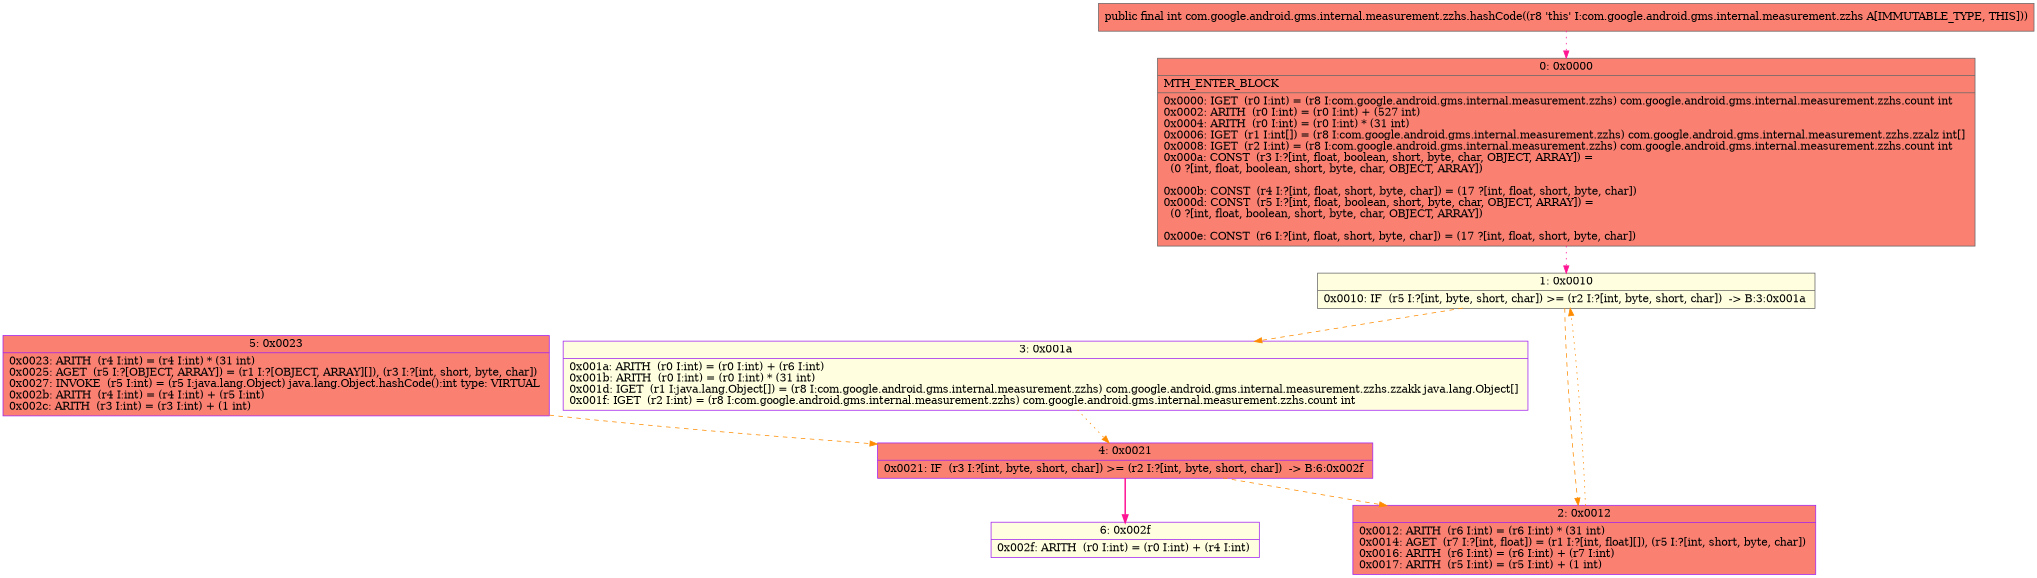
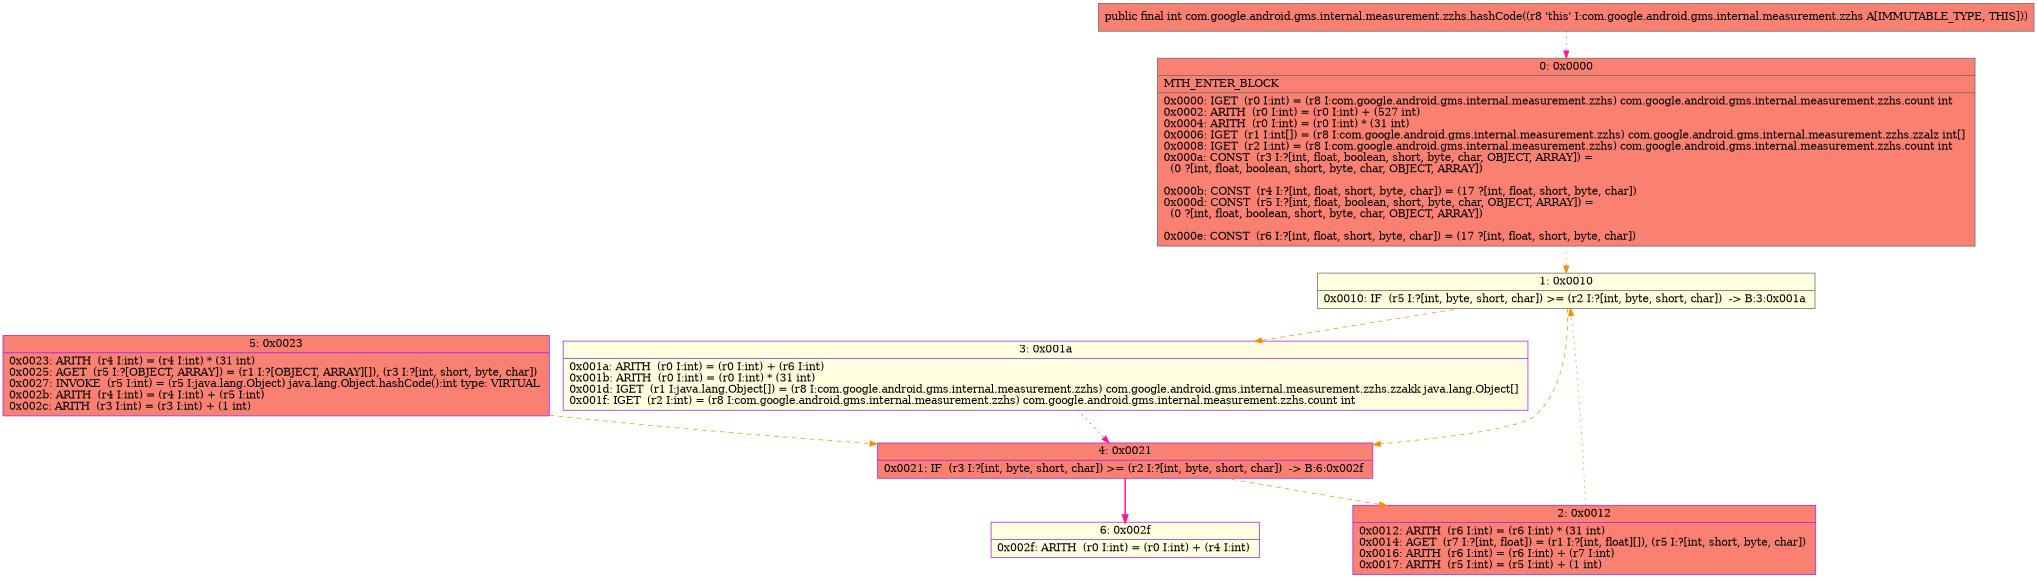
  digraph {
    node [color=purple fillcolor=salmon shape=record style=filled]
    edge [color=darkorange style=dotted]
    n1 [color=gray40 label="{0\:\ 0x0000|MTH_ENTER_BLOCK\l|0x0000: IGET  (r0 I:int) = (r8 I:com.google.android.gms.internal.measurement.zzhs) com.google.android.gms.internal.measurement.zzhs.count int \l0x0002: ARITH  (r0 I:int) = (r0 I:int) + (527 int) \l0x0004: ARITH  (r0 I:int) = (r0 I:int) * (31 int) \l0x0006: IGET  (r1 I:int[]) = (r8 I:com.google.android.gms.internal.measurement.zzhs) com.google.android.gms.internal.measurement.zzhs.zzalz int[] \l0x0008: IGET  (r2 I:int) = (r8 I:com.google.android.gms.internal.measurement.zzhs) com.google.android.gms.internal.measurement.zzhs.count int \l0x000a: CONST  (r3 I:?[int, float, boolean, short, byte, char, OBJECT, ARRAY]) = \l  (0 ?[int, float, boolean, short, byte, char, OBJECT, ARRAY])\l \l0x000b: CONST  (r4 I:?[int, float, short, byte, char]) = (17 ?[int, float, short, byte, char]) \l0x000d: CONST  (r5 I:?[int, float, boolean, short, byte, char, OBJECT, ARRAY]) = \l  (0 ?[int, float, boolean, short, byte, char, OBJECT, ARRAY])\l \l0x000e: CONST  (r6 I:?[int, float, short, byte, char]) = (17 ?[int, float, short, byte, char]) \l}"]
    n2 [color=gray40 fillcolor=lightyellow label="{1\:\ 0x0010|0x0010: IF  (r5 I:?[int, byte, short, char]) \>= (r2 I:?[int, byte, short, char])  \-\> B:3:0x001a \l}"]
    n3 [label="{2\:\ 0x0012|0x0012: ARITH  (r6 I:int) = (r6 I:int) * (31 int) \l0x0014: AGET  (r7 I:?[int, float]) = (r1 I:?[int, float][]), (r5 I:?[int, short, byte, char]) \l0x0016: ARITH  (r6 I:int) = (r6 I:int) + (r7 I:int) \l0x0017: ARITH  (r5 I:int) = (r5 I:int) + (1 int) \l}"]
    n4 [fillcolor=lightyellow label="{3\:\ 0x001a|0x001a: ARITH  (r0 I:int) = (r0 I:int) + (r6 I:int) \l0x001b: ARITH  (r0 I:int) = (r0 I:int) * (31 int) \l0x001d: IGET  (r1 I:java.lang.Object[]) = (r8 I:com.google.android.gms.internal.measurement.zzhs) com.google.android.gms.internal.measurement.zzhs.zzakk java.lang.Object[] \l0x001f: IGET  (r2 I:int) = (r8 I:com.google.android.gms.internal.measurement.zzhs) com.google.android.gms.internal.measurement.zzhs.count int \l}"]
    n5 [label="{4\:\ 0x0021|0x0021: IF  (r3 I:?[int, byte, short, char]) \>= (r2 I:?[int, byte, short, char])  \-\> B:6:0x002f \l}"]
    n6 [fillcolor=lightyellow label="{6\:\ 0x002f|0x002f: ARITH  (r0 I:int) = (r0 I:int) + (r4 I:int) \l}"]
    n7 [label="{5\:\ 0x0023|0x0023: ARITH  (r4 I:int) = (r4 I:int) * (31 int) \l0x0025: AGET  (r5 I:?[OBJECT, ARRAY]) = (r1 I:?[OBJECT, ARRAY][]), (r3 I:?[int, short, byte, char]) \l0x0027: INVOKE  (r5 I:int) = (r5 I:java.lang.Object) java.lang.Object.hashCode():int type: VIRTUAL \l0x002b: ARITH  (r4 I:int) = (r4 I:int) + (r5 I:int) \l0x002c: ARITH  (r3 I:int) = (r3 I:int) + (1 int) \l}"]
    n8 [color=gray40 label="{public final int com.google.android.gms.internal.measurement.zzhs.hashCode((r8 'this' I:com.google.android.gms.internal.measurement.zzhs A[IMMUTABLE_TYPE, THIS])) }"]
-   n1 -> n2 [color=deeppink]
-   n2 -> n3 [style=dashed]
+   n1 -> n2
+   n2 -> n5 [style=dashed]
    n2 -> n4 [style=dashed]
    n3 -> n2
-   n4 -> n5
+   n4 -> n5 [color=deeppink]
    n5 -> n3 [style=dashed]
    n5 -> n6 [color=deeppink style=bold]
    n7 -> n5 [style=dashed]
    n8 -> n1 [color=deeppink]
  }
